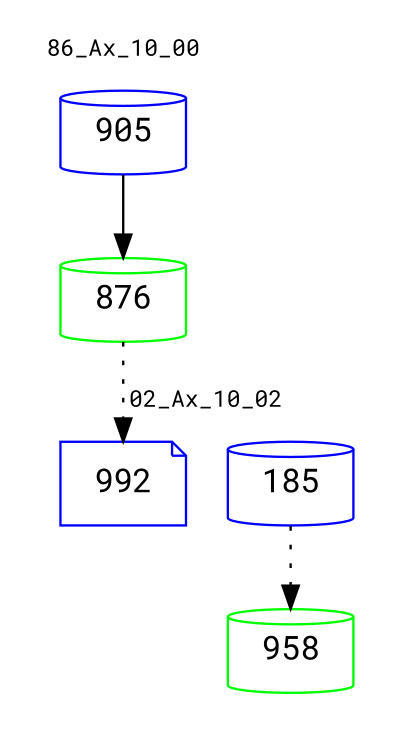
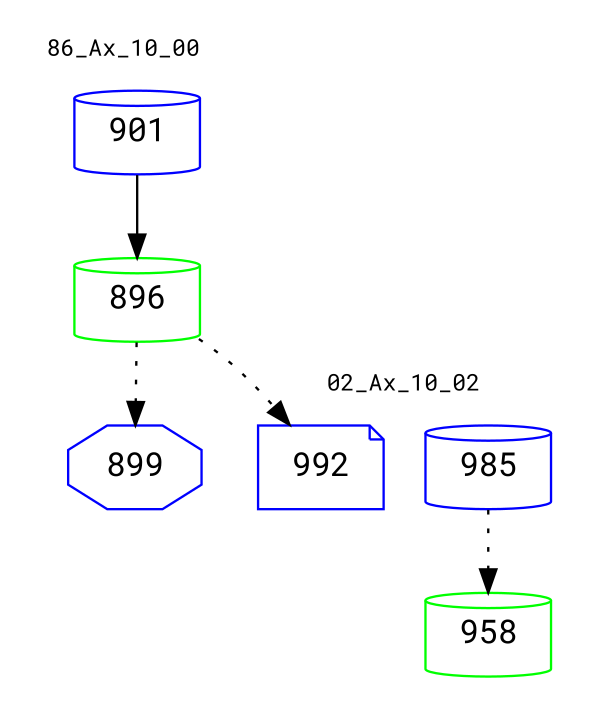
  digraph {
    fontname="Roboto Mono"
    node [color=blue fontname="Roboto Mono" shape=cylinder]
    edge [color=black fontname="Roboto Mono" style=dotted]
-   n1 [label=185]
+   n1 [label=985]
    n2 [color=green label=958]
    n3 [label=992 shape=note]
-   n4 [label=905]
-   n5 [color=green label=876]
+   n4 [label=901]
+   n5 [color=green label=896]
+   n6 [label=899 shape=octagon]
    subgraph cluster_1 {
      color=white
      fontsize=10
      label="02_Ax_10_02"
      n1
      n2
      n3
    }
    subgraph cluster_2 {
      color=white
      fontsize=10
      label="86_Ax_10_00"
      n4
      n5
+     n6
    }
    n1 -> n2
    n4 -> n5 [style=solid]
    n5 -> n3
+   n5 -> n6
  }
